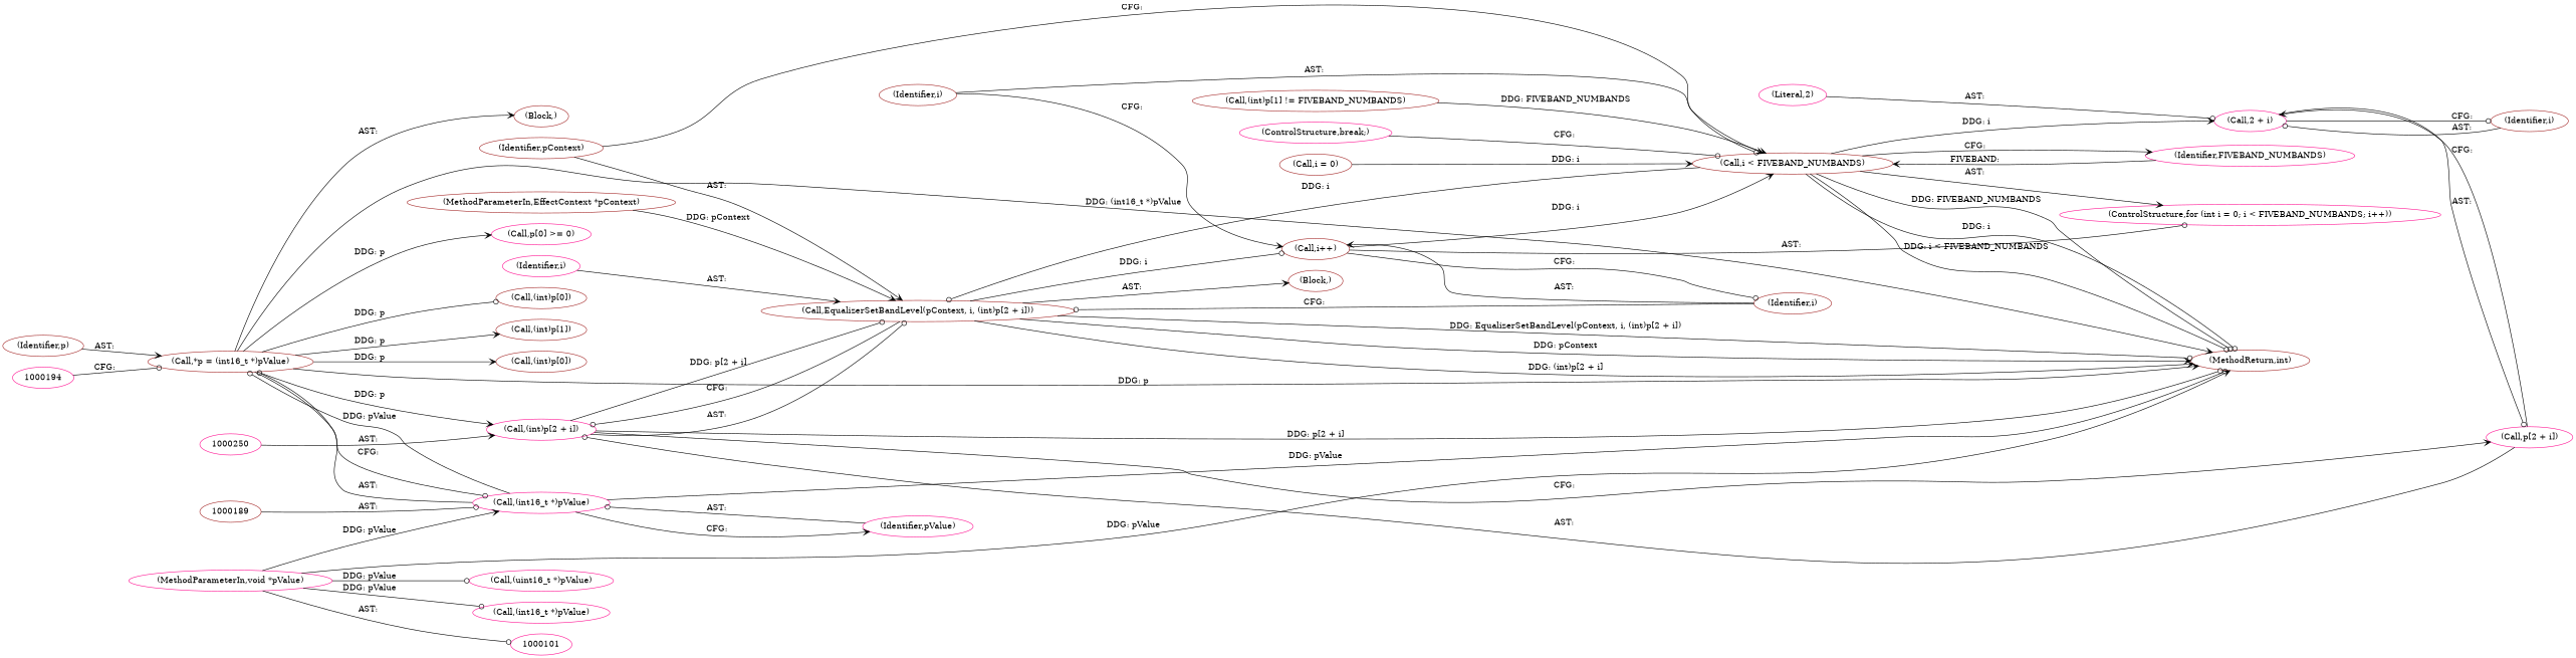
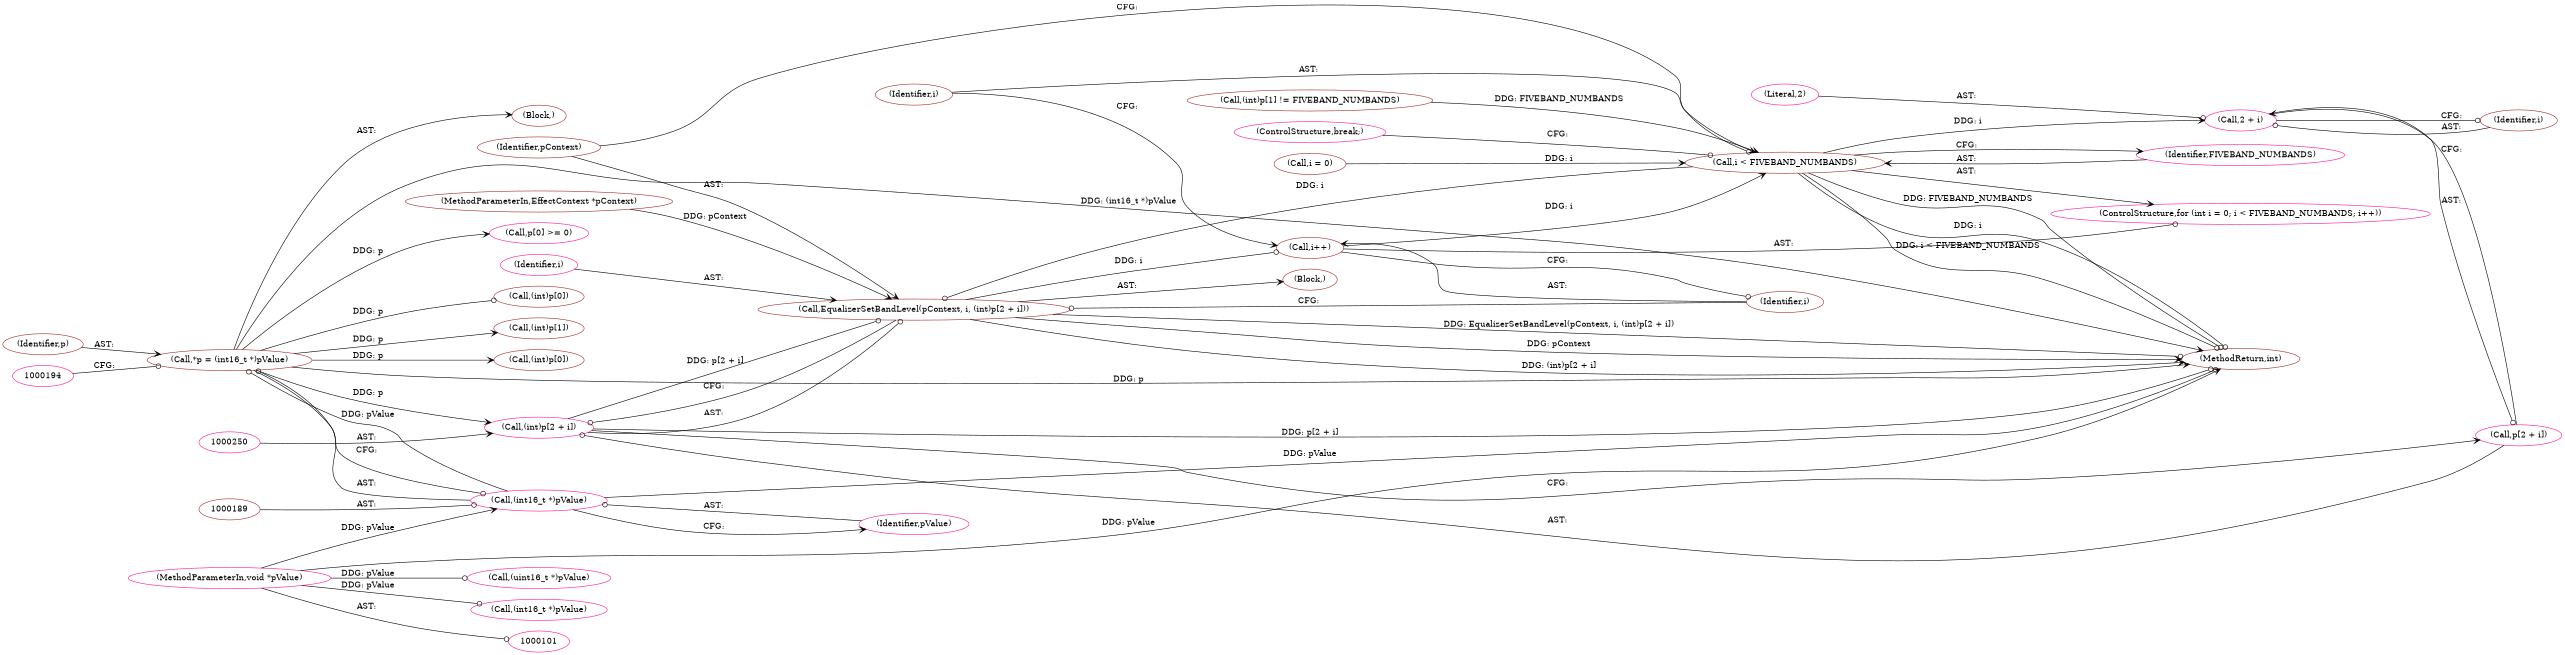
  digraph {
    rankdir=LR
    node [color=brown]
    edge [arrowhead=odot]
    n1 [color=deeppink label="(Call,(int)p[2 + i])"]
    n2 [label="(Call,EqualizerSetBandLevel(pContext, i, (int)p[2 + i]))"]
    n3 [color=deeppink label="(Call,p[2 + i])"]
    n4 [label="(MethodReturn,int)"]
    n5 [label="(Call,i++)"]
    n6 [label="(Block,)"]
    n7 [color=deeppink label="(Call,2 + i)"]
    n8 [label="(Call,*p = (int16_t *)pValue)"]
    n9 [color=deeppink label="(Call,(int16_t *)pValue)"]
    n10 [label="(Block,)"]
    n11 [color=deeppink label="(Call,p[0] >= 0)"]
    n12 [label="(Call,(int)p[0])"]
    n13 [label="(Call,(int)p[1])"]
    n14 [label="(Call,(int)p[0])"]
    n15 [color=deeppink label="(Identifier,pValue)"]
    n16 [color=deeppink label="(MethodParameterIn,void *pValue)"]
    n17 [color=deeppink label="(Call,(uint16_t *)pValue)"]
    n18 [color=deeppink label="(Call,(int16_t *)pValue)"]
    1000101 [color=deeppink]
    n20 [label="(Call,i < FIVEBAND_NUMBANDS)"]
    n21 [color=deeppink label="(ControlStructure,for (int i = 0; i < FIVEBAND_NUMBANDS; i++))"]
    n22 [label="(Identifier,i)"]
    n23 [color=deeppink label="(Identifier,FIVEBAND_NUMBANDS)"]
    n24 [label="(Identifier,i)"]
    n25 [label="(Call,(int)p[1] != FIVEBAND_NUMBANDS)"]
    n26 [label="(Identifier,pContext)"]
    n27 [color=deeppink label="(Literal,2)"]
    n28 [label="(Identifier,i)"]
    n29 [label="(MethodParameterIn,EffectContext *pContext)"]
    n30 [color=deeppink label="(Identifier,i)"]
    n31 [color=deeppink label="(ControlStructure,break;)"]
    n32 [label="(Identifier,p)"]
    n33 [label="(Call,i = 0)"]
    1000250 [color=deeppink]
    1000194 [color=deeppink]
    1000189
    n1 -> n2 [label="AST: "]
    n1 -> n2 [label="DDG: p[2 + i]"]
    n1 -> n3 [arrowhead=vee label="CFG: "]
    n1 -> n4 [label="DDG: p[2 + i]"]
    n2 -> n1 [label="CFG: "]
    n2 -> n4 [label="DDG: EqualizerSetBandLevel(pContext, i, (int)p[2 + i])"]
    n2 -> n4 [arrowhead=vee label="DDG: pContext"]
    n2 -> n4 [arrowhead=vee label="DDG: (int)p[2 + i]"]
    n2 -> n5 [label="DDG: i"]
    n2 -> n6 [arrowhead=vee label="AST: "]
    n3 -> n1 [label="AST: "]
    n3 -> n7 [arrowhead=vee label="CFG: "]
    n5 -> n20 [arrowhead=vee label="DDG: i"]
    n5 -> n21 [label="AST: "]
    n5 -> n22 [label="CFG: "]
    n7 -> n3 [label="AST: "]
    n7 -> n24 [label="CFG: "]
    n8 -> n1 [arrowhead=vee label="DDG: p"]
    n8 -> n4 [arrowhead=vee label="DDG: (int16_t *)pValue"]
    n8 -> n4 [arrowhead=vee label="DDG: p"]
    n8 -> n9 [label="CFG: "]
    n8 -> n10 [arrowhead=vee label="AST: "]
    n8 -> n11 [arrowhead=vee label="DDG: p"]
    n8 -> n12 [label="DDG: p"]
    n8 -> n13 [arrowhead=vee label="DDG: p"]
    n8 -> n14 [arrowhead=vee label="DDG: p"]
    n9 -> n4 [label="DDG: pValue"]
    n9 -> n8 [label="AST: "]
    n9 -> n8 [label="DDG: pValue"]
    n9 -> n15 [arrowhead=vee label="CFG: "]
    n15 -> n9 [label="AST: "]
    n16 -> n4 [arrowhead=vee label="DDG: pValue"]
    n16 -> n9 [arrowhead=vee label="DDG: pValue"]
    n16 -> n17 [label="DDG: pValue"]
    n16 -> n18 [label="DDG: pValue"]
    n16 -> 1000101 [label="AST: "]
    n20 -> n2 [label="DDG: i"]
    n20 -> n4 [label="DDG: i < FIVEBAND_NUMBANDS"]
    n20 -> n4 [label="DDG: FIVEBAND_NUMBANDS"]
    n20 -> n4 [label="DDG: i"]
    n20 -> n7 [arrowhead=vee label="DDG: i"]
    n20 -> n21 [arrowhead=vee label="AST: "]
    n20 -> n23 [arrowhead=vee label="CFG: "]
    n22 -> n2 [label="CFG: "]
    n22 -> n5 [arrowhead=vee label="AST: "]
-   n23 -> n20 [arrowhead=vee label="FIVEBAND: "]
+   n23 -> n20 [arrowhead=vee label="AST: "]
    n24 -> n7 [label="AST: "]
    n25 -> n20 [arrowhead=vee label="DDG: FIVEBAND_NUMBANDS"]
    n26 -> n2 [arrowhead=vee label="AST: "]
    n26 -> n20 [label="CFG: "]
    n27 -> n7 [label="AST: "]
    n28 -> n5 [arrowhead=vee label="CFG: "]
    n28 -> n20 [arrowhead=vee label="AST: "]
    n29 -> n2 [arrowhead=vee label="DDG: pContext"]
    n30 -> n2 [arrowhead=vee label="AST: "]
    n31 -> n20 [label="CFG: "]
    n32 -> n8 [arrowhead=vee label="AST: "]
    n33 -> n20 [arrowhead=vee label="DDG: i"]
    1000250 -> n1 [arrowhead=vee label="AST: "]
    1000194 -> n8 [label="CFG: "]
    1000189 -> n9 [label="AST: "]
  }
